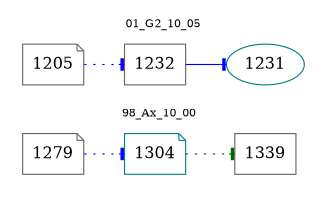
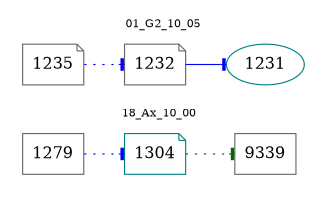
  digraph {
    rankdir=LR
    node [color=gray40 shape=note]
    edge [arrowhead=tee color=blue style=dotted]
-   n1 [label=1279]
+   n1 [label=1279 shape=box]
    n2 [color=teal label=1304]
-   n3 [label=1339 shape=box]
-   n4 [label=1205]
-   n5 [label=1232 shape=box]
+   n3 [label=9339 shape=box]
+   n4 [label=1235]
+   n5 [label=1232]
    n6 [color=teal label=1231 shape=ellipse]
    subgraph cluster_1 {
      color=white
      fontsize=10
-     label="98_Ax_10_00"
+     label="18_Ax_10_00"
      n1
      n2
      n3
    }
    subgraph cluster_2 {
      color=white
      fontsize=10
      label="01_G2_10_05"
      n4
      n5
      n6
    }
    n1 -> n2
    n2 -> n3 [color=darkgreen]
    n4 -> n5
    n5 -> n6 [style=solid]
  }
